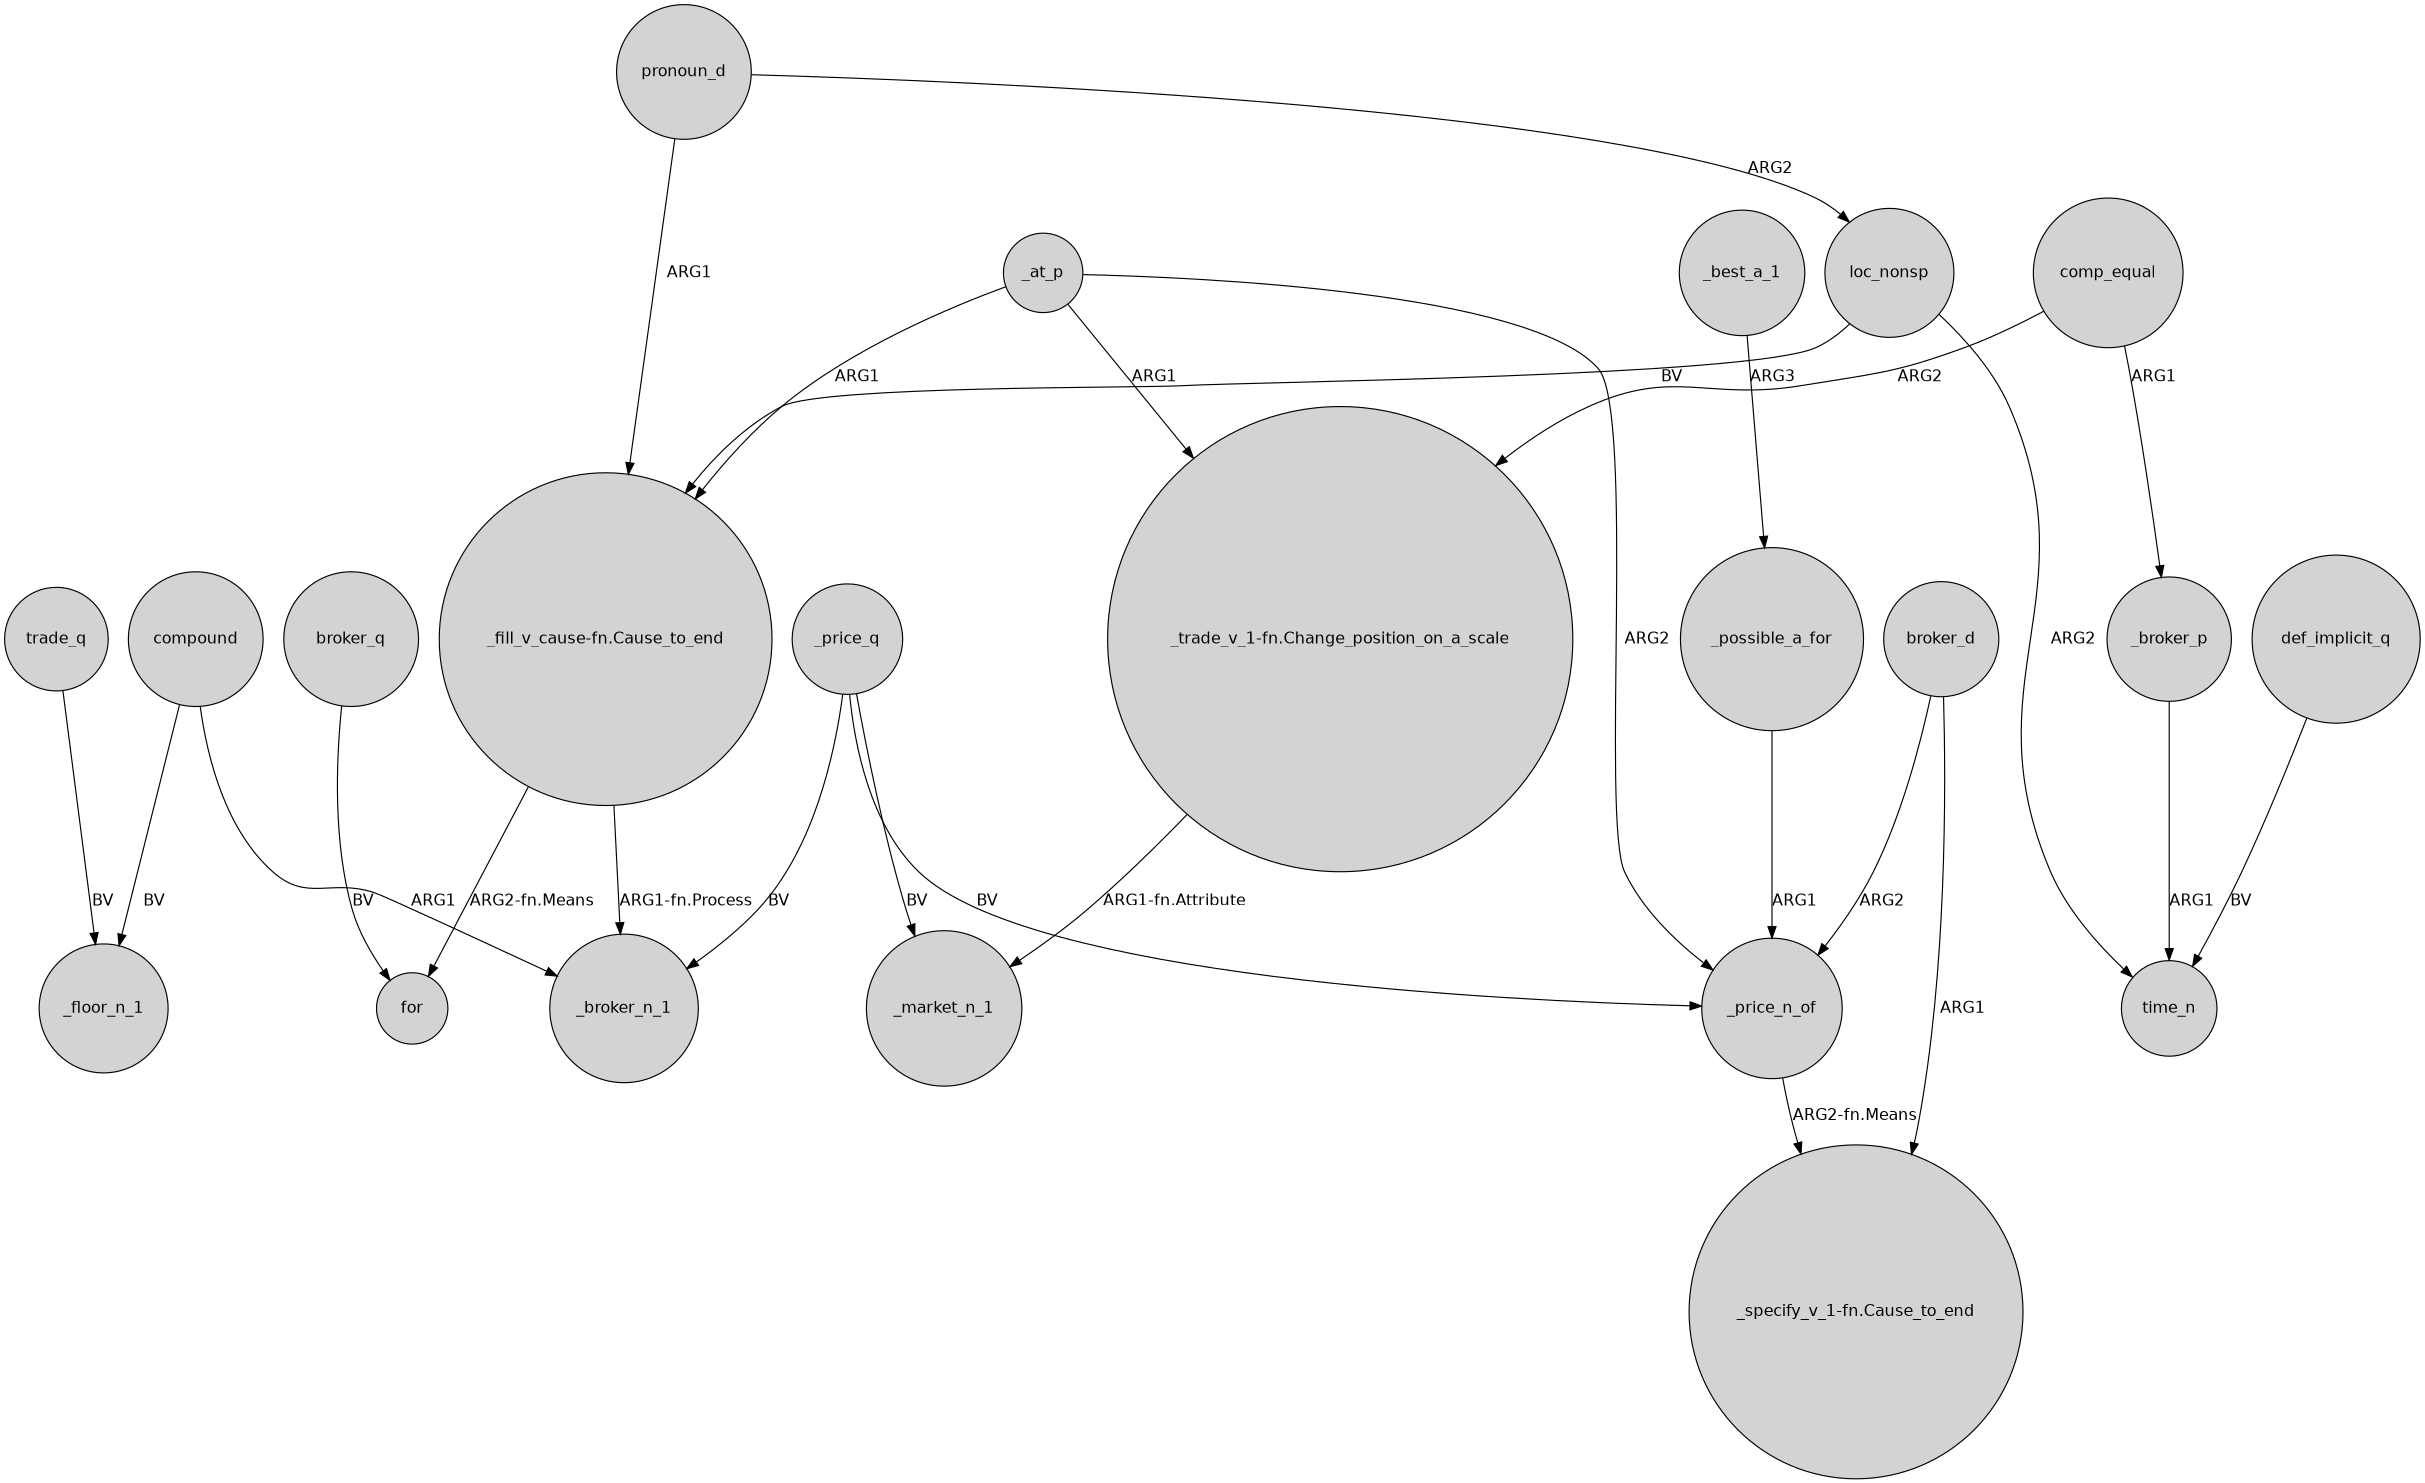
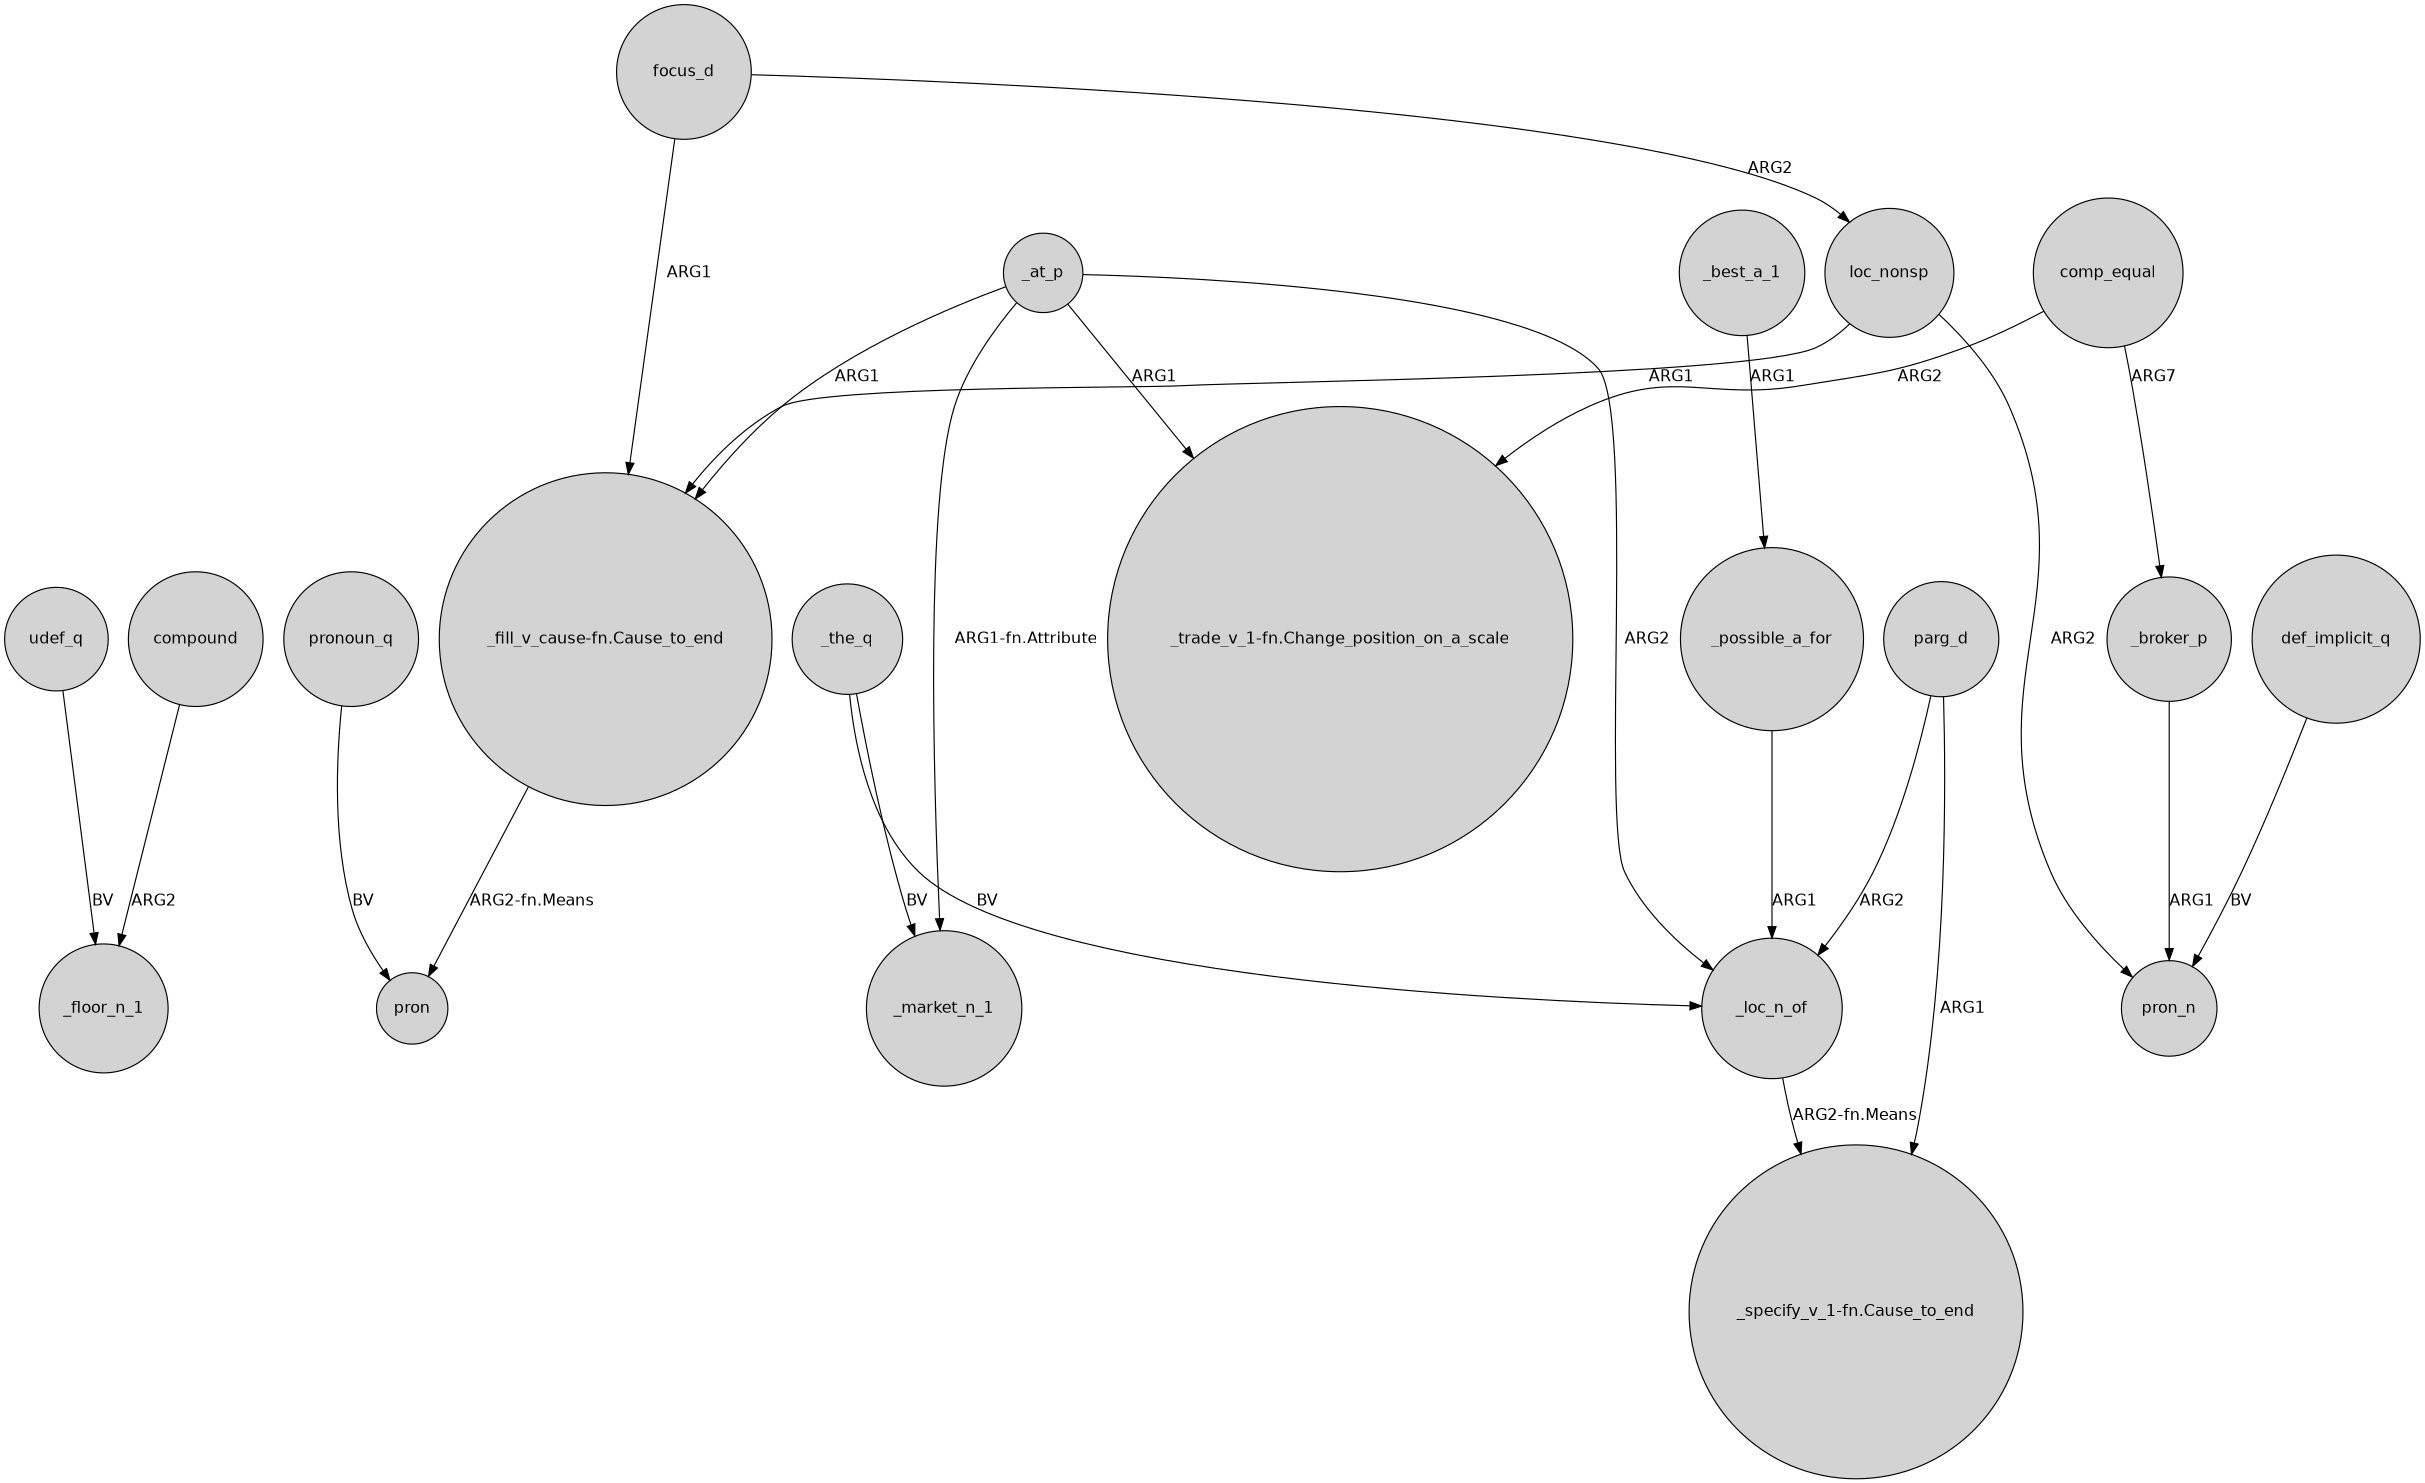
  digraph {
    fontname="DejaVu Sans"
    node [fontname="DejaVu Sans" shape=circle style=filled]
    edge [fontname="DejaVu Sans"]
    loc_nonsp
    "_fill_v_cause-fn.Cause_to_end"
-   time_n
-   _broker_n_1
-   pron [label=for]
+   time_n [label=pron_n]
+   pron
    _best_a_1
    _possible_a_for
-   _price_n_of
+   _price_n_of [label=_loc_n_of]
    "_specify_v_1-fn.Cause_to_end"
-   parg_d [label=broker_d]
+   parg_d
    compound
    _floor_n_1
    _at_p
    "_trade_v_1-fn.Change_position_on_a_scale"
    _market_n_1
    comp_equal
    n17 [label=_broker_p]
-   focus_d [label=pronoun_d]
-   _the_q [label=_price_q]
-   pronoun_q [label=broker_q]
-   udef_q [label=trade_q]
+   focus_d
+   _the_q
+   pronoun_q
+   udef_q
    def_implicit_q
-   loc_nonsp -> "_fill_v_cause-fn.Cause_to_end" [label=BV]
+   loc_nonsp -> "_fill_v_cause-fn.Cause_to_end" [label=ARG1]
    loc_nonsp -> time_n [label=ARG2]
-   "_fill_v_cause-fn.Cause_to_end" -> _broker_n_1 [label="ARG1-fn.Process"]
    "_fill_v_cause-fn.Cause_to_end" -> pron [label="ARG2-fn.Means"]
-   _best_a_1 -> _possible_a_for [label=ARG3]
+   _best_a_1 -> _possible_a_for [label=ARG1]
    _possible_a_for -> _price_n_of [label=ARG1]
    _price_n_of -> "_specify_v_1-fn.Cause_to_end" [label="ARG2-fn.Means"]
    parg_d -> _price_n_of [label=ARG2]
    parg_d -> "_specify_v_1-fn.Cause_to_end" [label=ARG1]
-   compound -> _broker_n_1 [label=ARG1]
-   compound -> _floor_n_1 [label=BV]
+   compound -> _floor_n_1 [label=ARG2]
    _at_p -> "_fill_v_cause-fn.Cause_to_end" [label=ARG1]
    _at_p -> _price_n_of [label=ARG2]
    _at_p -> "_trade_v_1-fn.Change_position_on_a_scale" [label=ARG1]
-   "_trade_v_1-fn.Change_position_on_a_scale" -> _market_n_1 [label="ARG1-fn.Attribute"]
+   _at_p -> _market_n_1 [label="ARG1-fn.Attribute"]
    comp_equal -> "_trade_v_1-fn.Change_position_on_a_scale" [label=ARG2]
-   comp_equal -> n17 [label=ARG1]
+   comp_equal -> n17 [label=ARG7]
    n17 -> time_n [label=ARG1]
    focus_d -> loc_nonsp [label=ARG2]
    focus_d -> "_fill_v_cause-fn.Cause_to_end" [label=ARG1]
-   _the_q -> _broker_n_1 [label=BV]
    _the_q -> _price_n_of [label=BV]
    _the_q -> _market_n_1 [label=BV]
    pronoun_q -> pron [label=BV]
    udef_q -> _floor_n_1 [label=BV]
    def_implicit_q -> time_n [label=BV]
  }
